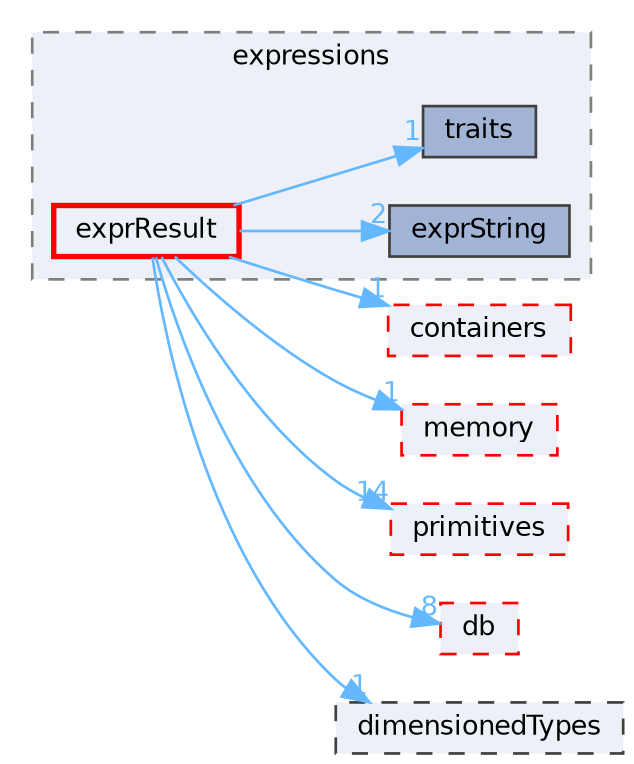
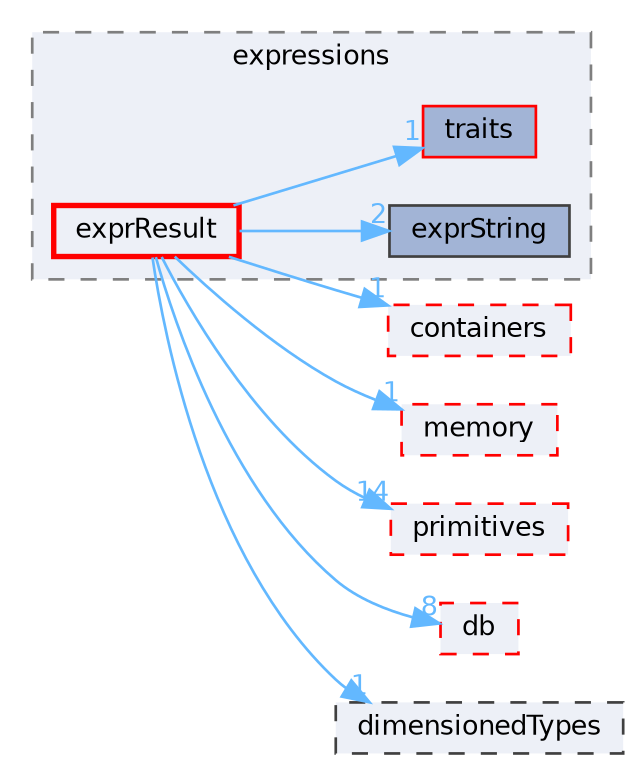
  digraph {
    compound=true
    rankdir=LR
    node [color=red fillcolor="#edf0f7" fontname=Helvetica fontsize=10 shape=box style="filled,dashed"]
    edge [color=steelblue1 fontcolor=steelblue1 fontname=Helvetica fontsize=10 headlabel=1 labeldistance=1.5 labelfontname=Helvetica labelfontsize=10]
    n1 [color=grey25 fillcolor="#a2b4d6" height=0.2 label=exprString style=filled width=0.4]
-   n2 [color=grey25 fillcolor="#a2b4d6" height=0.2 label=traits style=filled width=0.4]
+   n2 [fillcolor="#a2b4d6" height=0.2 label=traits style=filled width=0.4]
    n3 [height=0.2 label=exprResult style="filled,bold" width=0.4]
    n4 [height=0.2 label=containers width=0.4]
    n5 [height=0.2 label=memory width=0.4]
    n6 [height=0.2 label=primitives width=0.4]
    n7 [height=0.2 label=db width=0.4]
    n8 [color=grey25 height=0.2 label=dimensionedTypes width=0.4]
    subgraph cluster_1 {
      bgcolor="#edf0f7"
      fontname=Helvetica
      fontsize=10
      label=expressions
      pencolor=grey50
      style="filled,dashed"
      n1
      n2
      n3
    }
    n3 -> n1 [headlabel=2]
    n3 -> n2
    n3 -> n4
    n3 -> n5
    n3 -> n6 [headlabel=14]
    n3 -> n7 [headlabel=8]
    n3 -> n8
  }
